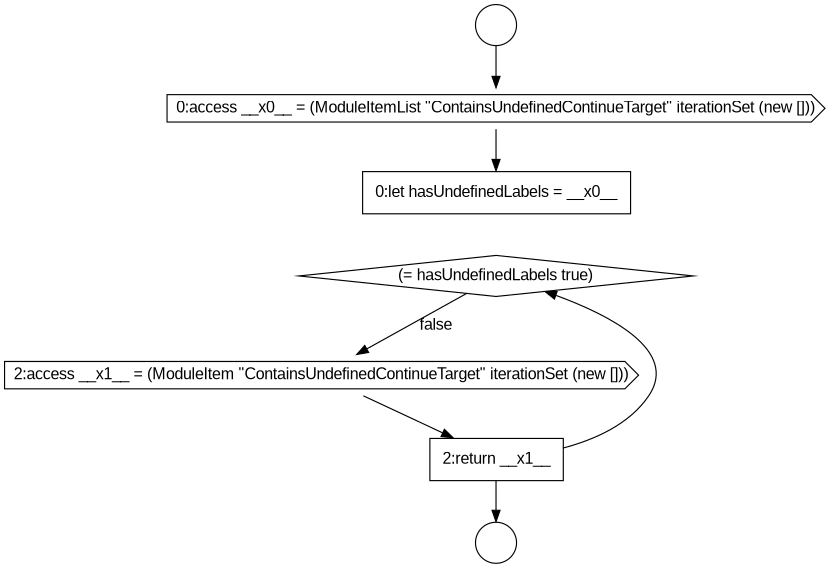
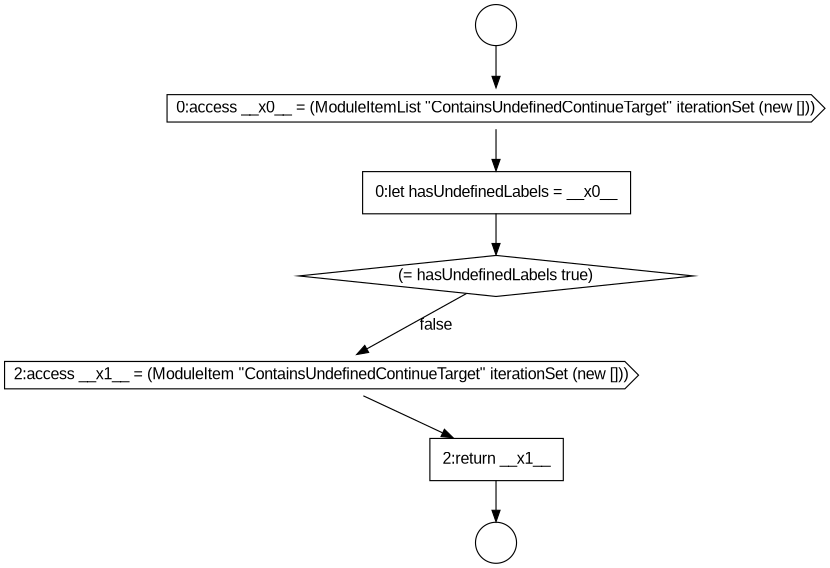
  digraph {
    fontname="Liberation Sans"
    node [color=black fillcolor=white fontname="Liberation Sans" shape=cds style=filled]
    edge [color=black fontname="Liberation Sans"]
    n1 [label=<<font color="black">(= hasUndefinedLabels true)</font>> shape=diamond]
    n2 [label=<<font color="black">2:access __x1__ = (ModuleItem &quot;ContainsUndefinedContinueTarget&quot; iterationSet (new []))</font>>]
    n3 [label=<<font color="black">     <table border="0" cellborder="1" cellspacing="0" cellpadding="10">       <tr><td align="left">2:return __x1__</td></tr>     </table>   </font>> margin=0 shape=none]
    n4 [label=" " shape=circle]
    n5 [label=<<font color="black">0:access __x0__ = (ModuleItemList &quot;ContainsUndefinedContinueTarget&quot; iterationSet (new []))</font>>]
    n6 [label=<<font color="black">     <table border="0" cellborder="1" cellspacing="0" cellpadding="10">       <tr><td align="left">0:let hasUndefinedLabels = __x0__</td></tr>     </table>   </font>> margin=0 shape=none]
    n7 [label=" " shape=circle]
    n1 -> n2 [label=<<font color="black">false</font>>]
    n2 -> n3
    n3 -> n4
    n5 -> n6
-   n3 -> n1
+   n6 -> n1
    n7 -> n5
  }
